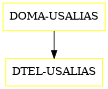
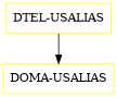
  digraph {
    node [color=yellow shape=box]
    "DTEL-USALIAS"
    "DOMA-USALIAS"
-   "DOMA-USALIAS" -> "DTEL-USALIAS"
+   "DTEL-USALIAS" -> "DOMA-USALIAS"
  }
